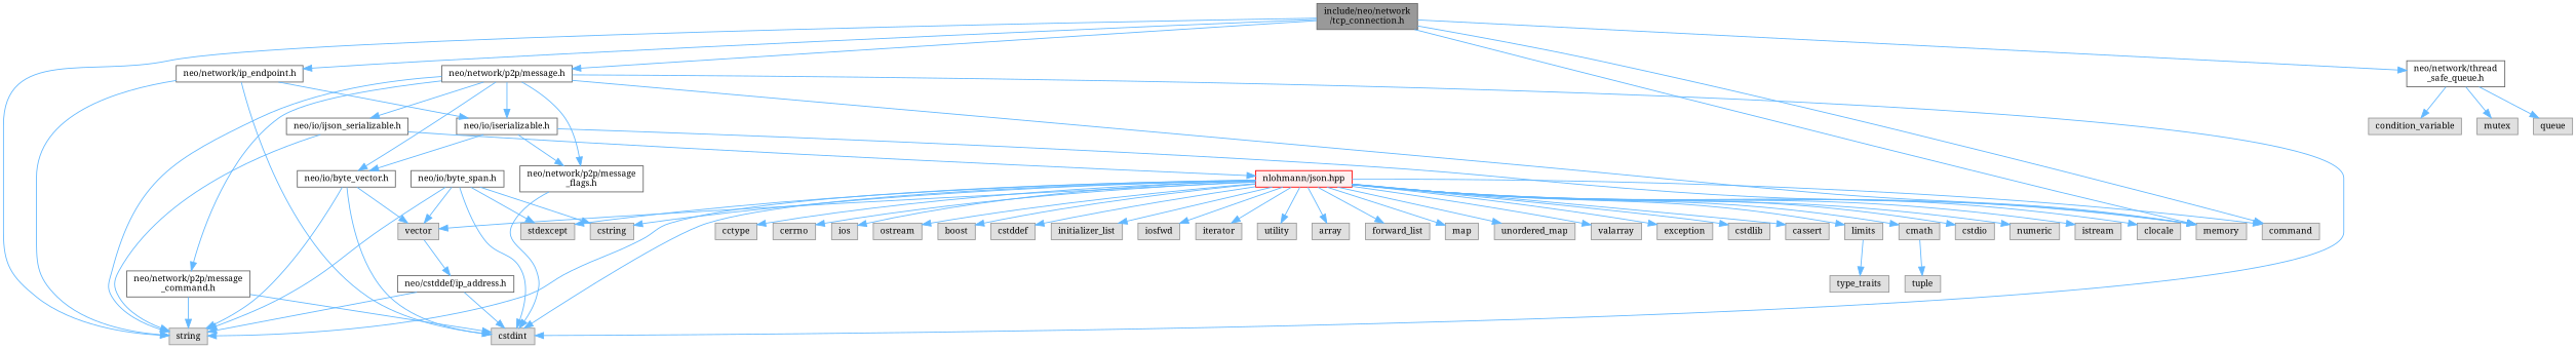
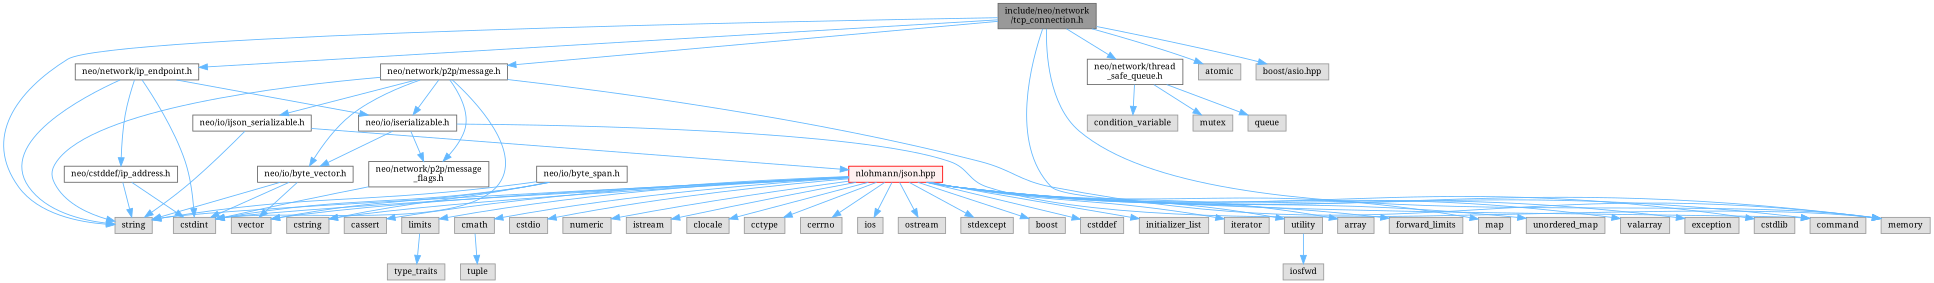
  digraph {
    fontname="Noto Serif"
    node [color=grey60 fillcolor="#E0E0E0" fontname="Noto Serif" fontsize=10 shape=box style=filled]
    edge [color=steelblue1 fontname="Noto Serif" fontsize=10 labelfontname=Helvetica labelfontsize=10 style=solid]
    n1 [color=gray40 fillcolor=grey60 fontcolor=black height=0.2 label="include/neo/network\l/tcp_connection.h" width=0.4]
    n2 [color=grey40 fillcolor=white height=0.2 label="neo/network/ip_endpoint.h" width=0.4]
    n3 [height=0.2 label=string width=0.4]
    n4 [height=0.2 label=memory width=0.4]
    n5 [color=grey40 fillcolor=white height=0.2 label="neo/network/p2p/message.h" width=0.4]
    n6 [height=0.2 label=command width=0.4]
    n7 [color=grey40 fillcolor=white height=0.2 label="neo/network/thread\l_safe_queue.h" width=0.4]
+   n8 [height=0.2 label=atomic width=0.4]
+   n9 [height=0.2 label="boost/asio.hpp" width=0.4]
    n10 [color=grey40 fillcolor=white height=0.2 label="neo/io/iserializable.h" width=0.4]
    n11 [height=0.2 label=cstdint width=0.4]
    n12 [color=grey40 fillcolor=white height=0.2 label="neo/cstddef/ip_address.h" width=0.4]
    n13 [color=grey40 fillcolor=white height=0.2 label="neo/io/byte_vector.h" width=0.4]
    n14 [color=grey40 fillcolor=white height=0.2 label="neo/io/ijson_serializable.h" width=0.4]
-   n15 [color=grey40 fillcolor=white height=0.2 label="neo/network/p2p/message\l_command.h" width=0.4]
    n16 [color=grey40 fillcolor=white height=0.2 label="neo/network/p2p/message\l_flags.h" width=0.4]
    n17 [height=0.2 label=condition_variable width=0.4]
    n18 [height=0.2 label=mutex width=0.4]
    n19 [height=0.2 label=queue width=0.4]
    n20 [color=grey40 fillcolor=white height=0.2 label="neo/io/byte_span.h" width=0.4]
    n21 [height=0.2 label=cstring width=0.4]
    n22 [height=0.2 label=stdexcept width=0.4]
    n23 [height=0.2 label=vector width=0.4]
    n24 [color=red fillcolor="#FFF0F0" height=0.2 label="nlohmann/json.hpp" width=0.4]
    n25 [height=0.2 label=boost width=0.4]
    n26 [height=0.2 label=cstddef width=0.4]
    n27 [height=0.2 label=initializer_list width=0.4]
    n28 [height=0.2 label=iosfwd width=0.4]
    n29 [height=0.2 label=iterator width=0.4]
    n30 [height=0.2 label=utility width=0.4]
    n31 [height=0.2 label=array width=0.4]
-   n32 [height=0.2 label=forward_list width=0.4]
+   n32 [height=0.2 label=forward_limits width=0.4]
    n33 [height=0.2 label=map width=0.4]
    n34 [height=0.2 label=unordered_map width=0.4]
    n35 [height=0.2 label=valarray width=0.4]
    n36 [height=0.2 label=exception width=0.4]
    n37 [height=0.2 label=cstdlib width=0.4]
    n38 [height=0.2 label=cassert width=0.4]
    n39 [height=0.2 label=limits width=0.4]
    n40 [height=0.2 label=cmath width=0.4]
    n41 [height=0.2 label=cstdio width=0.4]
    n42 [height=0.2 label=numeric width=0.4]
    n43 [height=0.2 label=istream width=0.4]
    n44 [height=0.2 label=clocale width=0.4]
    n45 [height=0.2 label=cctype width=0.4]
    n46 [height=0.2 label=cerrno width=0.4]
    n47 [height=0.2 label=ios width=0.4]
    n48 [height=0.2 label=ostream width=0.4]
    n49 [height=0.2 label=tuple width=0.4]
    n50 [height=0.2 label=type_traits width=0.4]
    n1 -> n2
    n1 -> n3
    n1 -> n4
    n1 -> n5
    n1 -> n6
    n1 -> n7
+   n1 -> n8
+   n1 -> n9
    n2 -> n3
    n2 -> n10
    n2 -> n11
-   n23 -> n12
+   n2 -> n12
    n5 -> n3
    n5 -> n4
    n5 -> n10
    n5 -> n11
    n5 -> n13
    n5 -> n14
-   n5 -> n15
    n5 -> n16
    n7 -> n17
    n7 -> n18
    n7 -> n19
    n10 -> n4
    n10 -> n13
    n10 -> n16
    n12 -> n3
    n12 -> n11
    n13 -> n3
    n13 -> n11
    n13 -> n23
    n14 -> n3
    n14 -> n24
-   n15 -> n3
-   n15 -> n11
    n16 -> n11
    n20 -> n3
    n20 -> n11
    n20 -> n21
-   n20 -> n22
    n20 -> n23
    n24 -> n3
    n24 -> n4
    n24 -> n6
    n24 -> n11
    n24 -> n21
    n24 -> n22
    n24 -> n23
    n24 -> n25
    n24 -> n26
    n24 -> n27
-   n24 -> n28
+   n30 -> n28
    n24 -> n29
    n24 -> n30
    n24 -> n31
    n24 -> n32
    n24 -> n33
    n24 -> n34
    n24 -> n35
    n24 -> n36
    n24 -> n37
    n24 -> n38
    n24 -> n39
    n24 -> n40
    n24 -> n41
    n24 -> n42
    n24 -> n43
    n24 -> n44
    n24 -> n45
    n24 -> n46
    n24 -> n47
    n24 -> n48
    n39 -> n50
    n40 -> n49
  }
